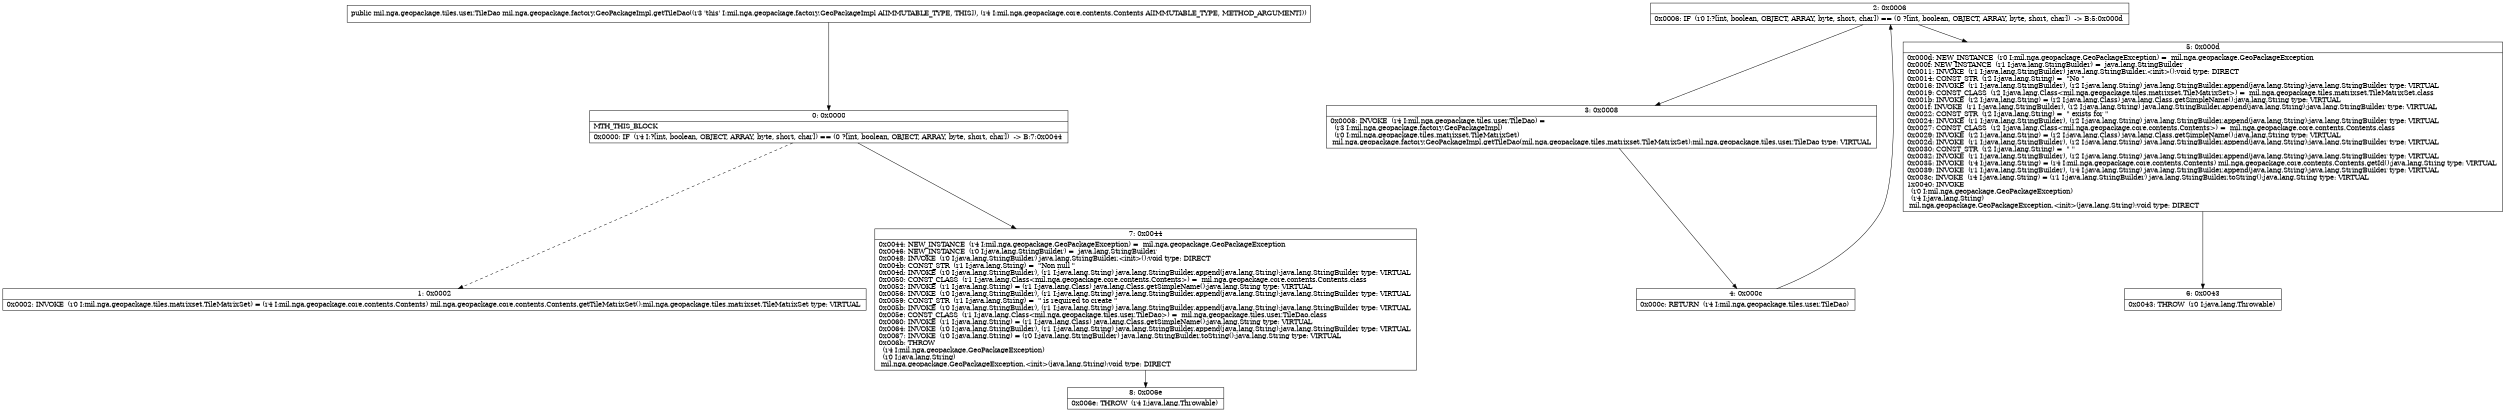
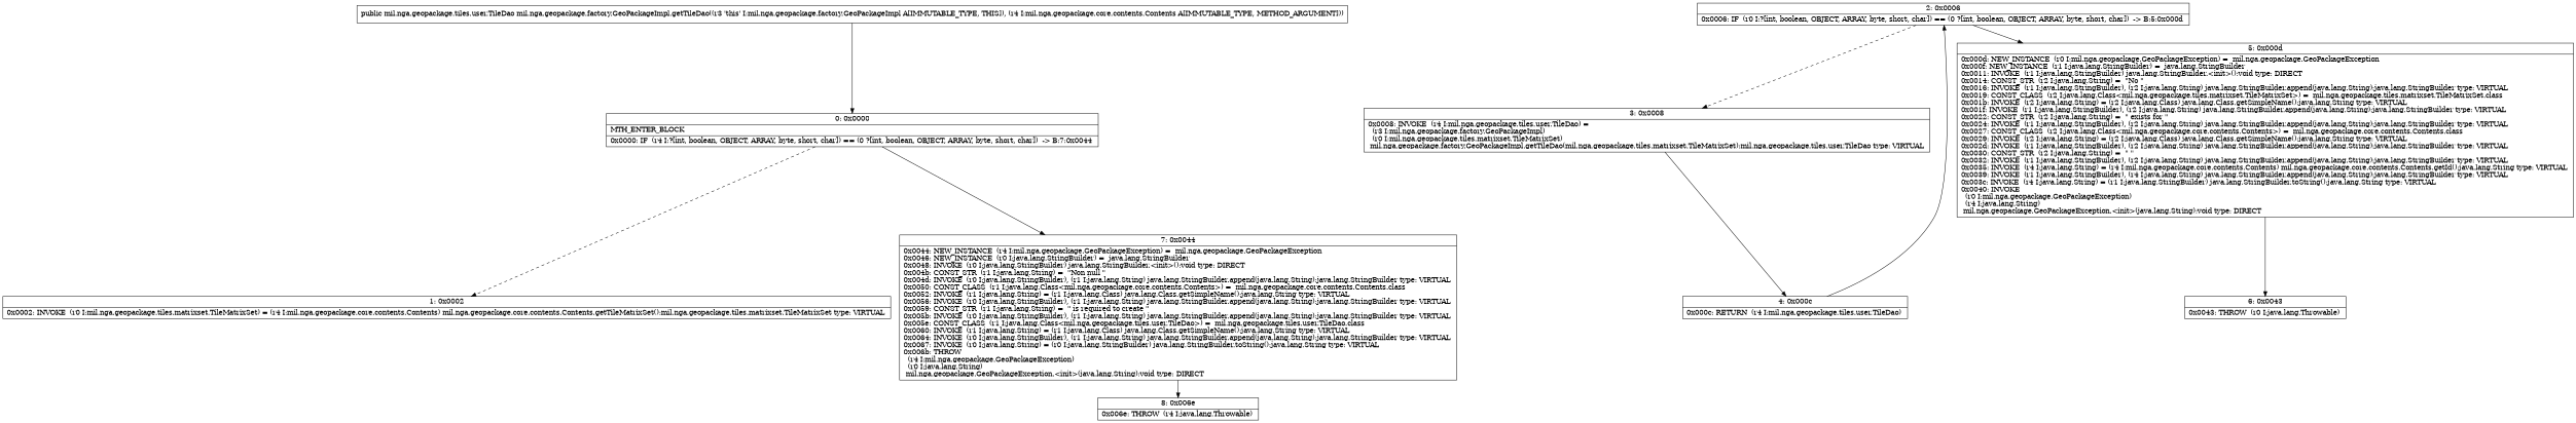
  digraph {
    node [shape=record]
-   n1 [label="{0\:\ 0x0000|MTH_THIS_BLOCK\l|0x0000: IF  (r4 I:?[int, boolean, OBJECT, ARRAY, byte, short, char]) == (0 ?[int, boolean, OBJECT, ARRAY, byte, short, char])  \-\> B:7:0x0044 \l}"]
+   n1 [label="{0\:\ 0x0000|MTH_ENTER_BLOCK\l|0x0000: IF  (r4 I:?[int, boolean, OBJECT, ARRAY, byte, short, char]) == (0 ?[int, boolean, OBJECT, ARRAY, byte, short, char])  \-\> B:7:0x0044 \l}"]
    n2 [label="{1\:\ 0x0002|0x0002: INVOKE  (r0 I:mil.nga.geopackage.tiles.matrixset.TileMatrixSet) = (r4 I:mil.nga.geopackage.core.contents.Contents) mil.nga.geopackage.core.contents.Contents.getTileMatrixSet():mil.nga.geopackage.tiles.matrixset.TileMatrixSet type: VIRTUAL \l}"]
    n3 [label="{7\:\ 0x0044|0x0044: NEW_INSTANCE  (r4 I:mil.nga.geopackage.GeoPackageException) =  mil.nga.geopackage.GeoPackageException \l0x0046: NEW_INSTANCE  (r0 I:java.lang.StringBuilder) =  java.lang.StringBuilder \l0x0048: INVOKE  (r0 I:java.lang.StringBuilder) java.lang.StringBuilder.\<init\>():void type: DIRECT \l0x004b: CONST_STR  (r1 I:java.lang.String) =  \"Non null \" \l0x004d: INVOKE  (r0 I:java.lang.StringBuilder), (r1 I:java.lang.String) java.lang.StringBuilder.append(java.lang.String):java.lang.StringBuilder type: VIRTUAL \l0x0050: CONST_CLASS  (r1 I:java.lang.Class\<mil.nga.geopackage.core.contents.Contents\>) =  mil.nga.geopackage.core.contents.Contents.class \l0x0052: INVOKE  (r1 I:java.lang.String) = (r1 I:java.lang.Class) java.lang.Class.getSimpleName():java.lang.String type: VIRTUAL \l0x0056: INVOKE  (r0 I:java.lang.StringBuilder), (r1 I:java.lang.String) java.lang.StringBuilder.append(java.lang.String):java.lang.StringBuilder type: VIRTUAL \l0x0059: CONST_STR  (r1 I:java.lang.String) =  \" is required to create \" \l0x005b: INVOKE  (r0 I:java.lang.StringBuilder), (r1 I:java.lang.String) java.lang.StringBuilder.append(java.lang.String):java.lang.StringBuilder type: VIRTUAL \l0x005e: CONST_CLASS  (r1 I:java.lang.Class\<mil.nga.geopackage.tiles.user.TileDao\>) =  mil.nga.geopackage.tiles.user.TileDao.class \l0x0060: INVOKE  (r1 I:java.lang.String) = (r1 I:java.lang.Class) java.lang.Class.getSimpleName():java.lang.String type: VIRTUAL \l0x0064: INVOKE  (r0 I:java.lang.StringBuilder), (r1 I:java.lang.String) java.lang.StringBuilder.append(java.lang.String):java.lang.StringBuilder type: VIRTUAL \l0x0067: INVOKE  (r0 I:java.lang.String) = (r0 I:java.lang.StringBuilder) java.lang.StringBuilder.toString():java.lang.String type: VIRTUAL \l0x006b: THROW  \l  (r4 I:mil.nga.geopackage.GeoPackageException)\l  (r0 I:java.lang.String)\l mil.nga.geopackage.GeoPackageException.\<init\>(java.lang.String):void type: DIRECT \l}"]
    n4 [label="{8\:\ 0x006e|0x006e: THROW  (r4 I:java.lang.Throwable) \l}"]
    n5 [label="{2\:\ 0x0006|0x0006: IF  (r0 I:?[int, boolean, OBJECT, ARRAY, byte, short, char]) == (0 ?[int, boolean, OBJECT, ARRAY, byte, short, char])  \-\> B:5:0x000d \l}"]
    n6 [label="{3\:\ 0x0008|0x0008: INVOKE  (r4 I:mil.nga.geopackage.tiles.user.TileDao) = \l  (r3 I:mil.nga.geopackage.factory.GeoPackageImpl)\l  (r0 I:mil.nga.geopackage.tiles.matrixset.TileMatrixSet)\l mil.nga.geopackage.factory.GeoPackageImpl.getTileDao(mil.nga.geopackage.tiles.matrixset.TileMatrixSet):mil.nga.geopackage.tiles.user.TileDao type: VIRTUAL \l}"]
-   n7 [label="{5\:\ 0x000d|0x000d: NEW_INSTANCE  (r0 I:mil.nga.geopackage.GeoPackageException) =  mil.nga.geopackage.GeoPackageException \l0x000f: NEW_INSTANCE  (r1 I:java.lang.StringBuilder) =  java.lang.StringBuilder \l0x0011: INVOKE  (r1 I:java.lang.StringBuilder) java.lang.StringBuilder.\<init\>():void type: DIRECT \l0x0014: CONST_STR  (r2 I:java.lang.String) =  \"No \" \l0x0016: INVOKE  (r1 I:java.lang.StringBuilder), (r2 I:java.lang.String) java.lang.StringBuilder.append(java.lang.String):java.lang.StringBuilder type: VIRTUAL \l0x0019: CONST_CLASS  (r2 I:java.lang.Class\<mil.nga.geopackage.tiles.matrixset.TileMatrixSet\>) =  mil.nga.geopackage.tiles.matrixset.TileMatrixSet.class \l0x001b: INVOKE  (r2 I:java.lang.String) = (r2 I:java.lang.Class) java.lang.Class.getSimpleName():java.lang.String type: VIRTUAL \l0x001f: INVOKE  (r1 I:java.lang.StringBuilder), (r2 I:java.lang.String) java.lang.StringBuilder.append(java.lang.String):java.lang.StringBuilder type: VIRTUAL \l0x0022: CONST_STR  (r2 I:java.lang.String) =  \" exists for \" \l0x0024: INVOKE  (r1 I:java.lang.StringBuilder), (r2 I:java.lang.String) java.lang.StringBuilder.append(java.lang.String):java.lang.StringBuilder type: VIRTUAL \l0x0027: CONST_CLASS  (r2 I:java.lang.Class\<mil.nga.geopackage.core.contents.Contents\>) =  mil.nga.geopackage.core.contents.Contents.class \l0x0029: INVOKE  (r2 I:java.lang.String) = (r2 I:java.lang.Class) java.lang.Class.getSimpleName():java.lang.String type: VIRTUAL \l0x002d: INVOKE  (r1 I:java.lang.StringBuilder), (r2 I:java.lang.String) java.lang.StringBuilder.append(java.lang.String):java.lang.StringBuilder type: VIRTUAL \l0x0030: CONST_STR  (r2 I:java.lang.String) =  \" \" \l0x0032: INVOKE  (r1 I:java.lang.StringBuilder), (r2 I:java.lang.String) java.lang.StringBuilder.append(java.lang.String):java.lang.StringBuilder type: VIRTUAL \l0x0035: INVOKE  (r4 I:java.lang.String) = (r4 I:mil.nga.geopackage.core.contents.Contents) mil.nga.geopackage.core.contents.Contents.getId():java.lang.String type: VIRTUAL \l0x0039: INVOKE  (r1 I:java.lang.StringBuilder), (r4 I:java.lang.String) java.lang.StringBuilder.append(java.lang.String):java.lang.StringBuilder type: VIRTUAL \l0x003c: INVOKE  (r4 I:java.lang.String) = (r1 I:java.lang.StringBuilder) java.lang.StringBuilder.toString():java.lang.String type: VIRTUAL \l1x0040: INVOKE  \l  (r0 I:mil.nga.geopackage.GeoPackageException)\l  (r4 I:java.lang.String)\l mil.nga.geopackage.GeoPackageException.\<init\>(java.lang.String):void type: DIRECT \l}"]
+   n7 [label="{5\:\ 0x000d|0x000d: NEW_INSTANCE  (r0 I:mil.nga.geopackage.GeoPackageException) =  mil.nga.geopackage.GeoPackageException \l0x000f: NEW_INSTANCE  (r1 I:java.lang.StringBuilder) =  java.lang.StringBuilder \l0x0011: INVOKE  (r1 I:java.lang.StringBuilder) java.lang.StringBuilder.\<init\>():void type: DIRECT \l0x0014: CONST_STR  (r2 I:java.lang.String) =  \"No \" \l0x0016: INVOKE  (r1 I:java.lang.StringBuilder), (r2 I:java.lang.String) java.lang.StringBuilder.append(java.lang.String):java.lang.StringBuilder type: VIRTUAL \l0x0019: CONST_CLASS  (r2 I:java.lang.Class\<mil.nga.geopackage.tiles.matrixset.TileMatrixSet\>) =  mil.nga.geopackage.tiles.matrixset.TileMatrixSet.class \l0x001b: INVOKE  (r2 I:java.lang.String) = (r2 I:java.lang.Class) java.lang.Class.getSimpleName():java.lang.String type: VIRTUAL \l0x001f: INVOKE  (r1 I:java.lang.StringBuilder), (r2 I:java.lang.String) java.lang.StringBuilder.append(java.lang.String):java.lang.StringBuilder type: VIRTUAL \l0x0022: CONST_STR  (r2 I:java.lang.String) =  \" exists for \" \l0x0024: INVOKE  (r1 I:java.lang.StringBuilder), (r2 I:java.lang.String) java.lang.StringBuilder.append(java.lang.String):java.lang.StringBuilder type: VIRTUAL \l0x0027: CONST_CLASS  (r2 I:java.lang.Class\<mil.nga.geopackage.core.contents.Contents\>) =  mil.nga.geopackage.core.contents.Contents.class \l0x0029: INVOKE  (r2 I:java.lang.String) = (r2 I:java.lang.Class) java.lang.Class.getSimpleName():java.lang.String type: VIRTUAL \l0x002d: INVOKE  (r1 I:java.lang.StringBuilder), (r2 I:java.lang.String) java.lang.StringBuilder.append(java.lang.String):java.lang.StringBuilder type: VIRTUAL \l0x0030: CONST_STR  (r2 I:java.lang.String) =  \" \" \l0x0032: INVOKE  (r1 I:java.lang.StringBuilder), (r2 I:java.lang.String) java.lang.StringBuilder.append(java.lang.String):java.lang.StringBuilder type: VIRTUAL \l0x0035: INVOKE  (r4 I:java.lang.String) = (r4 I:mil.nga.geopackage.core.contents.Contents) mil.nga.geopackage.core.contents.Contents.getId():java.lang.String type: VIRTUAL \l0x0039: INVOKE  (r1 I:java.lang.StringBuilder), (r4 I:java.lang.String) java.lang.StringBuilder.append(java.lang.String):java.lang.StringBuilder type: VIRTUAL \l0x003c: INVOKE  (r4 I:java.lang.String) = (r1 I:java.lang.StringBuilder) java.lang.StringBuilder.toString():java.lang.String type: VIRTUAL \l0x0040: INVOKE  \l  (r0 I:mil.nga.geopackage.GeoPackageException)\l  (r4 I:java.lang.String)\l mil.nga.geopackage.GeoPackageException.\<init\>(java.lang.String):void type: DIRECT \l}"]
    n8 [label="{4\:\ 0x000c|0x000c: RETURN  (r4 I:mil.nga.geopackage.tiles.user.TileDao) \l}"]
    n9 [label="{6\:\ 0x0043|0x0043: THROW  (r0 I:java.lang.Throwable) \l}"]
    n10 [label="{public mil.nga.geopackage.tiles.user.TileDao mil.nga.geopackage.factory.GeoPackageImpl.getTileDao((r3 'this' I:mil.nga.geopackage.factory.GeoPackageImpl A[IMMUTABLE_TYPE, THIS]), (r4 I:mil.nga.geopackage.core.contents.Contents A[IMMUTABLE_TYPE, METHOD_ARGUMENT])) }"]
    n1 -> n2 [style=dashed]
    n1 -> n3
    n3 -> n4
-   n5 -> n6 [style=solid]
+   n5 -> n6 [style=dashed]
    n5 -> n7
    n6 -> n8
    n7 -> n9
    n8 -> n5
    n10 -> n1
  }
